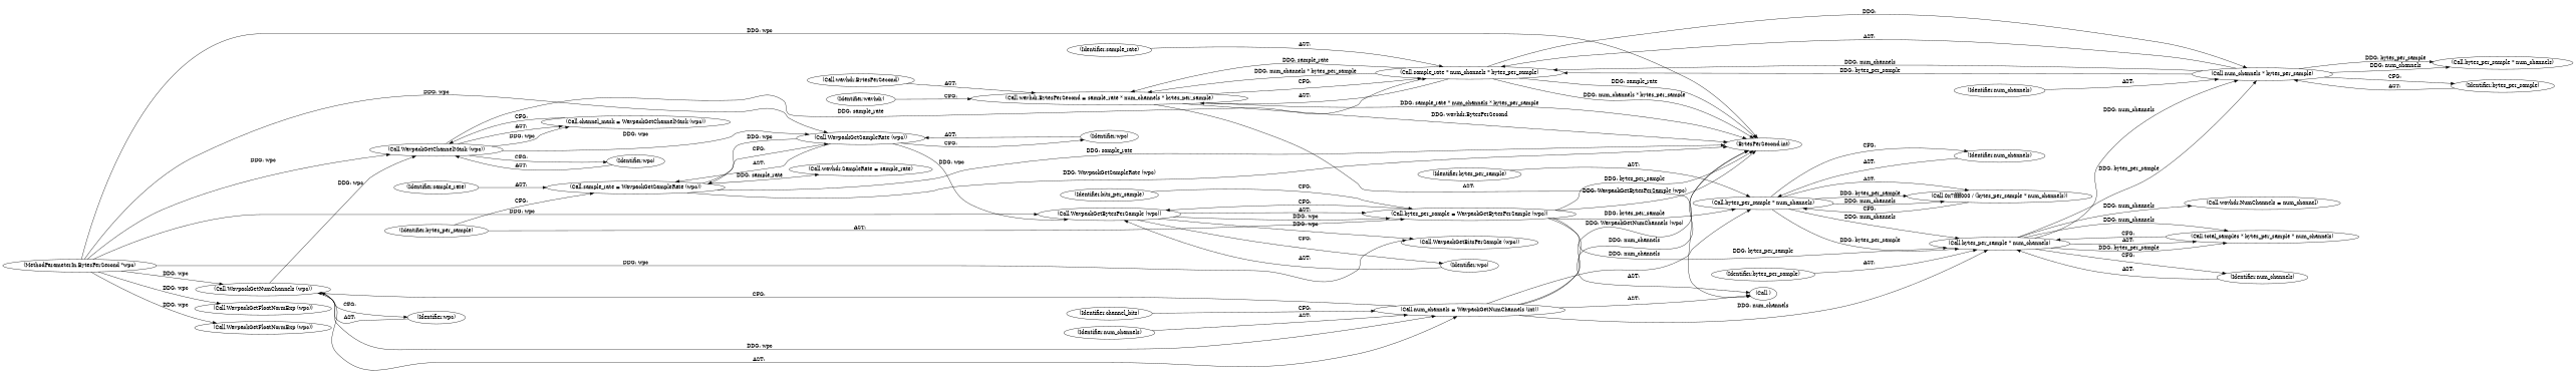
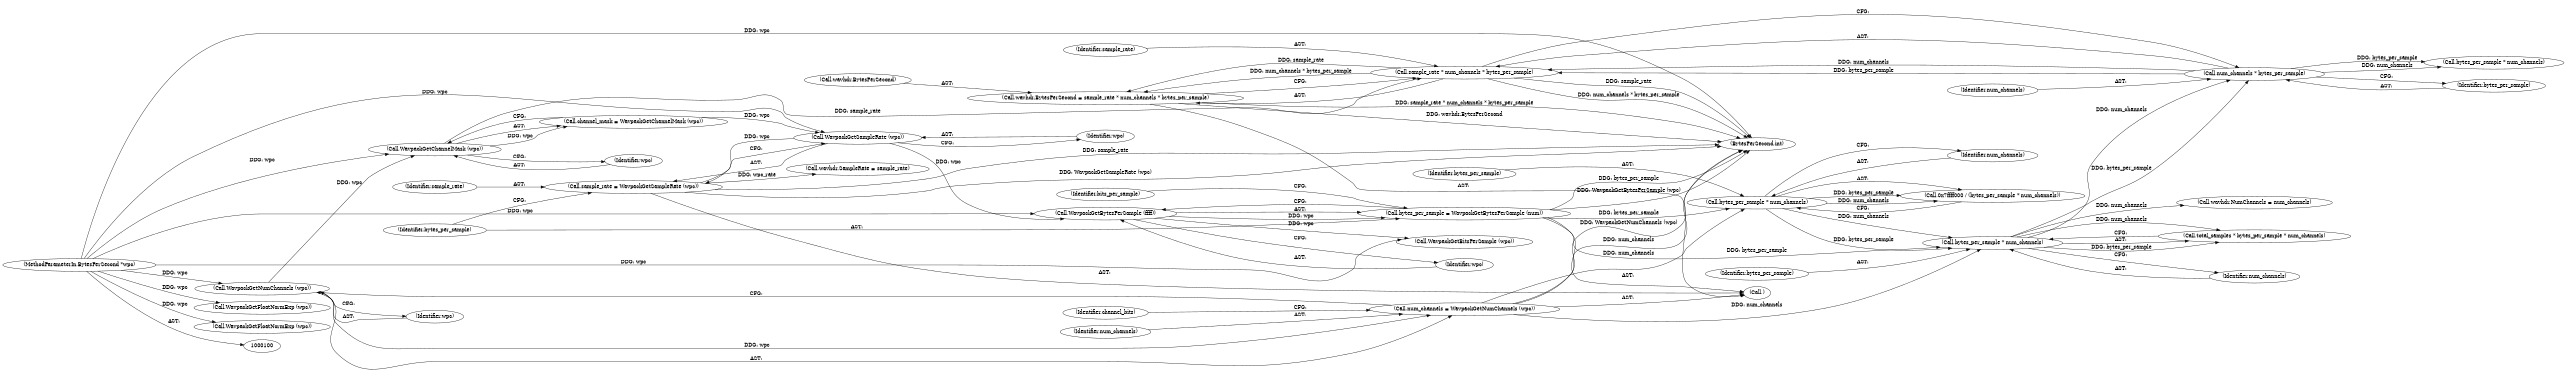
  digraph {
    rankdir=LR
    n1 [label="(Call,wavhdr.BytesPerSecond = sample_rate * num_channels * bytes_per_sample)"]
    n2 [label="(Call,sample_rate * num_channels * bytes_per_sample)"]
    n3 [label="(Call,)"]
    n4 [label="(BytesPerSecond,int)"]
    n5 [label="(Call,num_channels * bytes_per_sample)"]
    n6 [label="(Call,bytes_per_sample * num_channels)"]
    n7 [label="(Identifier,bytes_per_sample)"]
    n8 [label="(Call,sample_rate = WavpackGetSampleRate (wpc))"]
    n9 [label="(Call,WavpackGetSampleRate (wpc))"]
    n10 [label="(Call,wavhdr.SampleRate = sample_rate)"]
-   n11 [label="(Call,WavpackGetBytesPerSample (wpc))"]
+   n11 [label="(Call,WavpackGetBytesPerSample (ffff))"]
    n12 [label="(Identifier,wpc)"]
    n13 [label="(Call,WavpackGetBitsPerSample (wpc))"]
-   n14 [label="(Call,bytes_per_sample = WavpackGetBytesPerSample (wpc))"]
+   n14 [label="(Call,bytes_per_sample = WavpackGetBytesPerSample (num))"]
    n15 [label="(Identifier,wpc)"]
    n16 [label="(Call,WavpackGetChannelMask (wpc))"]
    n17 [label="(Identifier,wpc)"]
    n18 [label="(Call,channel_mask = WavpackGetChannelMask (wpc))"]
    n19 [label="(Call,WavpackGetNumChannels (wpc))"]
-   n20 [label="(Call,num_channels = WavpackGetNumChannels (int))"]
+   n20 [label="(Call,num_channels = WavpackGetNumChannels (wpc))"]
    n21 [label="(Identifier,wpc)"]
    n22 [label="(Call,bytes_per_sample * num_channels)"]
    n23 [label="(Call,bytes_per_sample * num_channels)"]
    n24 [label="(MethodParameterIn,BytesPerSecond *wpc)"]
    n25 [label="(Call,WavpackGetFloatNormExp (wpc))"]
    n26 [label="(Call,WavpackGetFloatNormExp (wpc))"]
+   1000100
    n28 [label="(Call,total_samples * bytes_per_sample * num_channels)"]
    n29 [label="(Identifier,num_channels)"]
-   n30 [label="(Call,wavhdr.NumChannels = num_channel)"]
+   n30 [label="(Call,wavhdr.NumChannels = num_channels)"]
    n31 [label="(Call,0x7ffff000 / (bytes_per_sample * num_channels))"]
    n32 [label="(Identifier,num_channels)"]
    n33 [label="(Identifier,channel_bits)"]
    n34 [label="(Identifier,sample_rate)"]
    n35 [label="(Call,wavhdr.BytesPerSecond)"]
    n36 [label="(Identifier,bits_per_sample)"]
    n37 [label="(Identifier,bytes_per_sample)"]
    n38 [label="(Identifier,num_channels)"]
    n39 [label="(Identifier,sample_rate)"]
    n40 [label="(Identifier,bytes_per_sample)"]
    n41 [label="(Identifier,bytes_per_sample)"]
-   n42 [label="(Identifier,wavhdr)"]
    n43 [label="(Identifier,num_channels)"]
    n1 -> n2 [label="CFG: "]
    n1 -> n3 [label="AST: "]
    n1 -> n4 [label="DDG: sample_rate * num_channels * bytes_per_sample"]
    n1 -> n4 [label="DDG: wavhdr.BytesPerSecond"]
    n2 -> n1 [label="AST: "]
    n2 -> n1 [label="DDG: sample_rate"]
    n2 -> n1 [label="DDG: num_channels * bytes_per_sample"]
    n2 -> n4 [label="DDG: num_channels * bytes_per_sample"]
    n2 -> n4 [label="DDG: sample_rate"]
-   n2 -> n5 [label="DDG: "]
+   n2 -> n5 [label="CFG: "]
    n5 -> n2 [label="AST: "]
    n5 -> n2 [label="DDG: num_channels"]
    n5 -> n2 [label="DDG: bytes_per_sample"]
    n5 -> n6 [label="DDG: bytes_per_sample"]
    n5 -> n6 [label="DDG: num_channels"]
    n5 -> n7 [label="CFG: "]
    n7 -> n5 [label="AST: "]
+   n8 -> n3 [label="AST: "]
    n8 -> n4 [label="DDG: sample_rate"]
    n8 -> n4 [label="DDG: WavpackGetSampleRate (wpc)"]
    n8 -> n9 [label="CFG: "]
-   n8 -> n10 [label="DDG: sample_rate"]
+   n8 -> n10 [label="DDG: wpc_rate"]
    n9 -> n8 [label="AST: "]
    n9 -> n8 [label="DDG: wpc"]
    n9 -> n11 [label="DDG: wpc"]
    n9 -> n12 [label="CFG: "]
    n11 -> n13 [label="DDG: wpc"]
    n11 -> n14 [label="AST: "]
    n11 -> n14 [label="DDG: wpc"]
    n11 -> n15 [label="CFG: "]
    n12 -> n9 [label="AST: "]
    n14 -> n3 [label="AST: "]
    n14 -> n4 [label="DDG: WavpackGetBytesPerSample (wpc)"]
    n14 -> n4 [label="DDG: bytes_per_sample"]
    n14 -> n11 [label="CFG: "]
    n14 -> n22 [label="DDG: bytes_per_sample"]
    n14 -> n23 [label="DDG: bytes_per_sample"]
    n15 -> n11 [label="AST: "]
    n16 -> n2 [label="DDG: sample_rate"]
-   n16 -> n9 [label="DDG: wpc"]
+   n18 -> n9 [label="DDG: wpc"]
    n16 -> n17 [label="CFG: "]
    n16 -> n18 [label="AST: "]
    n16 -> n18 [label="DDG: wpc"]
    n17 -> n16 [label="AST: "]
    n18 -> n16 [label="CFG: "]
    n19 -> n16 [label="DDG: wpc"]
    n19 -> n20 [label="AST: "]
    n19 -> n20 [label="DDG: wpc"]
    n19 -> n21 [label="CFG: "]
    n20 -> n3 [label="AST: "]
    n20 -> n4 [label="DDG: num_channels"]
    n20 -> n4 [label="DDG: WavpackGetNumChannels (wpc)"]
    n20 -> n19 [label="CFG: "]
    n20 -> n22 [label="DDG: num_channels"]
    n20 -> n23 [label="DDG: num_channels"]
    n21 -> n19 [label="AST: "]
    n22 -> n5 [label="DDG: num_channels"]
    n22 -> n5 [label="DDG: bytes_per_sample"]
    n22 -> n28 [label="AST: "]
    n22 -> n28 [label="DDG: bytes_per_sample"]
    n22 -> n28 [label="DDG: num_channels"]
    n22 -> n29 [label="CFG: "]
    n22 -> n30 [label="DDG: num_channels"]
    n23 -> n22 [label="DDG: bytes_per_sample"]
    n23 -> n22 [label="DDG: num_channels"]
    n23 -> n31 [label="AST: "]
    n23 -> n31 [label="DDG: bytes_per_sample"]
    n23 -> n31 [label="DDG: num_channels"]
    n23 -> n32 [label="CFG: "]
    n24 -> n4 [label="DDG: wpc"]
    n24 -> n9 [label="DDG: wpc"]
    n24 -> n11 [label="DDG: wpc"]
    n24 -> n13 [label="DDG: wpc"]
    n24 -> n16 [label="DDG: wpc"]
    n24 -> n19 [label="DDG: wpc"]
    n24 -> n25 [label="DDG: wpc"]
    n24 -> n26 [label="DDG: wpc"]
+   n24 -> 1000100 [label="AST: "]
    n28 -> n22 [label="CFG: "]
    n29 -> n22 [label="AST: "]
    n31 -> n23 [label="CFG: "]
    n32 -> n23 [label="AST: "]
    n33 -> n20 [label="CFG: "]
    n34 -> n8 [label="AST: "]
    n35 -> n1 [label="AST: "]
    n36 -> n14 [label="CFG: "]
    n37 -> n22 [label="AST: "]
    n38 -> n5 [label="AST: "]
    n39 -> n2 [label="AST: "]
    n40 -> n8 [label="CFG: "]
    n40 -> n14 [label="AST: "]
    n41 -> n23 [label="AST: "]
-   n42 -> n1 [label="CFG: "]
    n43 -> n20 [label="AST: "]
  }
